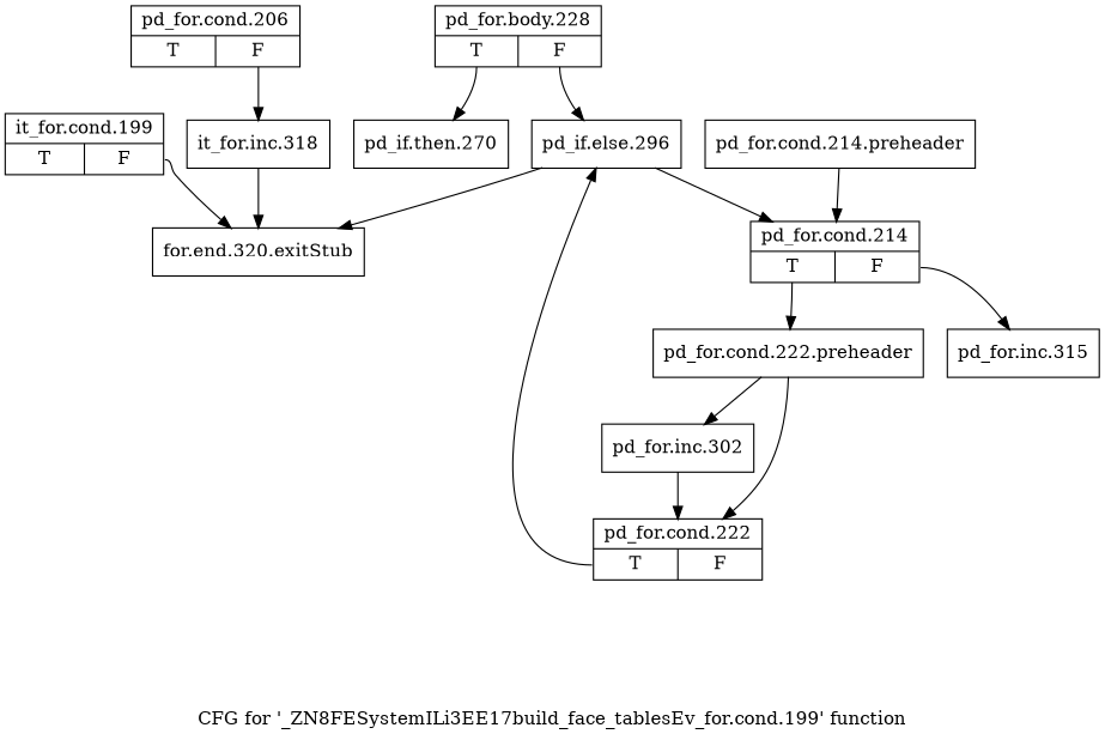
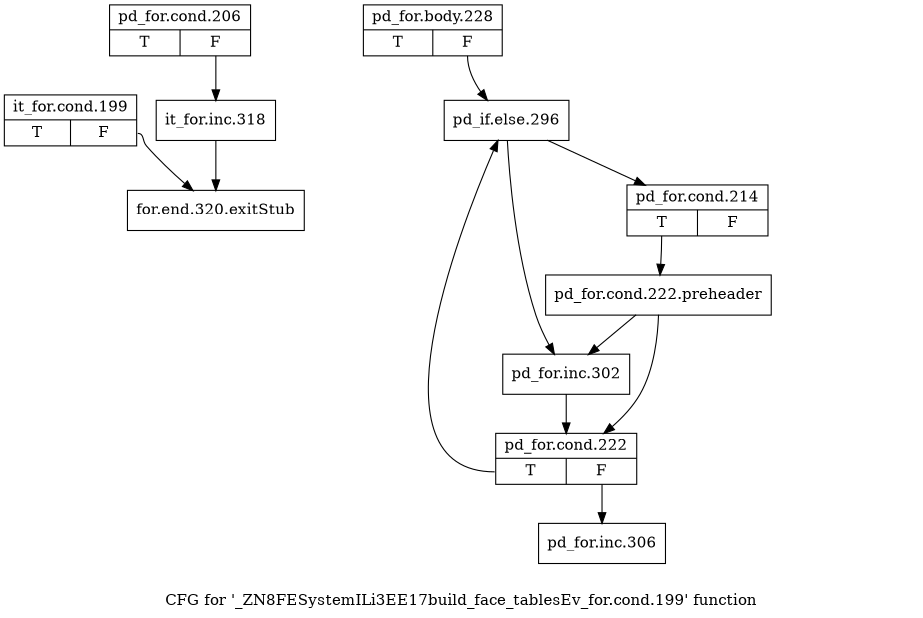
  digraph {
    label="CFG for '_ZN8FESystemILi3EE17build_face_tablesEv_for.cond.199' function"
    node [shape=record]
    n1 [label="{it_for.cond.199|{<s0>T|<s1>F}}"]
    n2 [label="{for.end.320.exitStub}"]
    n3 [label="{pd_for.cond.206|{<s0>T|<s1>F}}"]
    n4 [label="{it_for.inc.318}"]
-   n5 [label="{pd_for.cond.214.preheader}"]
    n6 [label="{pd_for.cond.214|{<s0>T|<s1>F}}"]
    n7 [label="{pd_for.cond.222.preheader}"]
-   n8 [label="{pd_for.inc.315}"]
    n9 [label="{pd_for.cond.222|{<s0>T|<s1>F}}"]
    n10 [label="{pd_for.inc.302}"]
+   n11 [label="{pd_for.inc.306}"]
    n12 [label="{pd_if.else.296}"]
    n13 [label="{pd_for.body.228|{<s0>T|<s1>F}}"]
-   n14 [label="{pd_if.then.270}"]
    n1 -> n2 [tailport=s1]
    n3 -> n4 [tailport=s1]
    n4 -> n2
-   n5 -> n6
    n6 -> n7 [tailport=s0]
-   n6 -> n8 [tailport=s1]
    n7 -> n9
    n7 -> n10
+   n9 -> n11 [tailport=s1]
    n9 -> n12 [tailport=s0]
    n10 -> n9
    n12 -> n6
-   n12 -> n2
+   n12 -> n10
    n13 -> n12 [tailport=s1]
-   n13 -> n14 [tailport=s0]
  }
